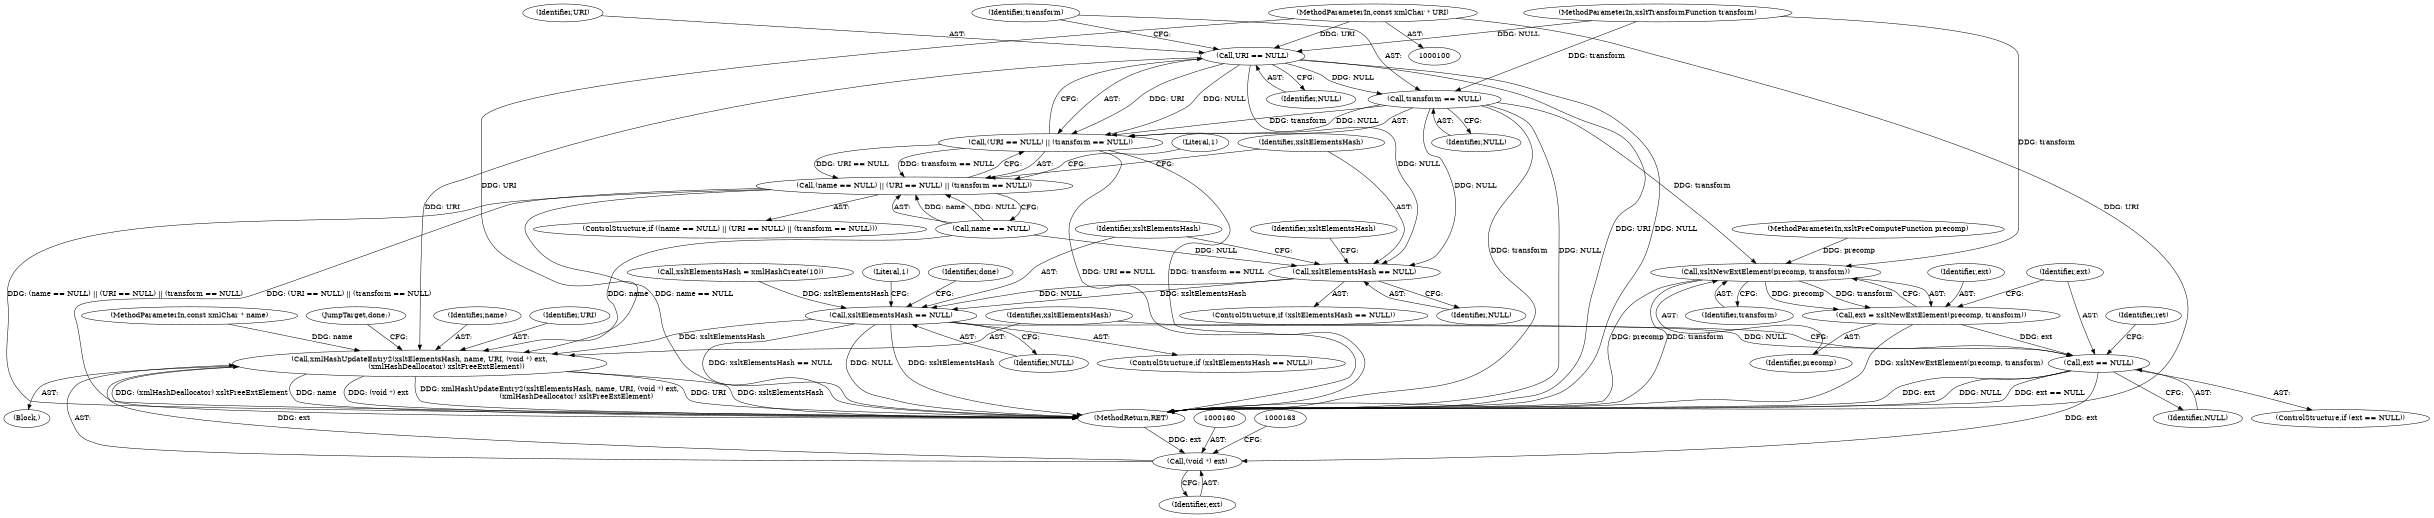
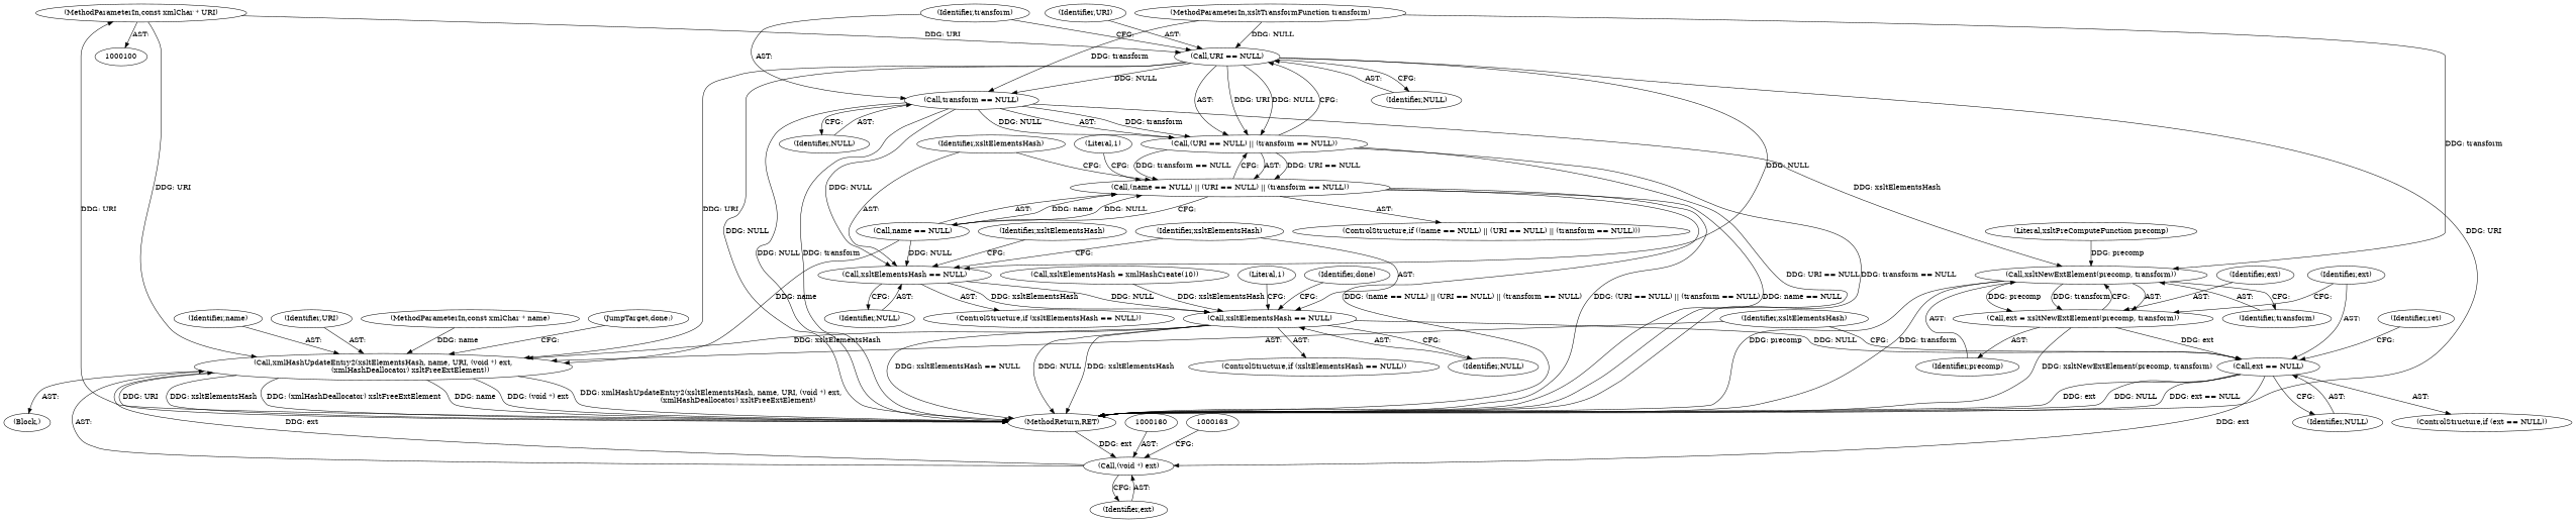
  digraph {
    n1 [label="(MethodParameterIn,const xmlChar * URI)"]
    n2 [label="(Call,URI == NULL)"]
    n3 [label="(Call,xmlHashUpdateEntry2(xsltElementsHash, name, URI, (void *) ext,\n                        (xmlHashDeallocator) xsltFreeExtElement))"]
    n4 [label="(MethodReturn,RET)"]
    1000100
    n6 [label="(Call,(URI == NULL) || (transform == NULL))"]
    n7 [label="(Call,transform == NULL)"]
    n8 [label="(Call,xsltElementsHash == NULL)"]
    n9 [label="(Identifier,NULL)"]
    n10 [label="(Block,)"]
    n11 [label="(Call,(void *) ext)"]
    n12 [label="(Call,(name == NULL) || (URI == NULL) || (transform == NULL))"]
    n13 [label="(Call,xsltNewExtElement(precomp, transform))"]
    n14 [label="(Identifier,NULL)"]
    n15 [label="(Call,xsltElementsHash == NULL)"]
    n16 [label="(ControlStructure,if (xsltElementsHash == NULL))"]
    n17 [label="(Identifier,NULL)"]
    n18 [label="(Call,name == NULL)"]
    n19 [label="(ControlStructure,if ((name == NULL) || (URI == NULL) || (transform == NULL)))"]
    n20 [label="(Call,ext = xsltNewExtElement(precomp, transform))"]
    n21 [label="(Identifier,transform)"]
    n22 [label="(Call,ext == NULL)"]
    n23 [label="(Identifier,NULL)"]
    n24 [label="(ControlStructure,if (xsltElementsHash == NULL))"]
    n25 [label="(Identifier,NULL)"]
    n26 [label="(ControlStructure,if (ext == NULL))"]
    n27 [label="(Identifier,ext)"]
    n28 [label="(Identifier,precomp)"]
    n29 [label="(Identifier,name)"]
    n30 [label="(Call,xsltElementsHash = xmlHashCreate(10))"]
    n31 [label="(Identifier,ret)"]
    n32 [label="(Identifier,URI)"]
    n33 [label="(Identifier,xsltElementsHash)"]
    n34 [label="(MethodParameterIn,const xmlChar * name)"]
    n35 [label="(Identifier,URI)"]
    n36 [label="(Identifier,xsltElementsHash)"]
    n37 [label="(Literal,1)"]
    n38 [label="(Identifier,xsltElementsHash)"]
    n39 [label="(Identifier,transform)"]
    n40 [label="(JumpTarget,done:)"]
    n41 [label="(MethodParameterIn,xsltTransformFunction transform)"]
    n42 [label="(Identifier,ext)"]
    n43 [label="(Literal,1)"]
    n44 [label="(Identifier,done)"]
    n45 [label="(Identifier,xsltElementsHash)"]
    n46 [label="(Identifier,ext)"]
-   n47 [label="(MethodParameterIn,xsltPreComputeFunction precomp)"]
+   n47 [label="(Literal,xsltPreComputeFunction precomp)"]
    1000160
    1000163
    n1 -> n2 [label="DDG: URI"]
    n1 -> n3 [label="DDG: URI"]
-   n1 -> n4 [label="DDG: URI"]
+   n4 -> n1 [label="DDG: URI"]
    n1 -> 1000100 [label="AST: "]
    n2 -> n3 [label="DDG: URI"]
    n2 -> n4 [label="DDG: URI"]
    n2 -> n4 [label="DDG: NULL"]
    n2 -> n6 [label="AST: "]
    n2 -> n6 [label="DDG: URI"]
    n2 -> n6 [label="DDG: NULL"]
    n2 -> n7 [label="DDG: NULL"]
    n2 -> n8 [label="DDG: NULL"]
    n2 -> n9 [label="CFG: "]
    n3 -> n4 [label="DDG: name"]
    n3 -> n4 [label="DDG: (void *) ext"]
    n3 -> n4 [label="DDG: xmlHashUpdateEntry2(xsltElementsHash, name, URI, (void *) ext,\n                        (xmlHashDeallocator) xsltFreeExtElement)"]
    n3 -> n4 [label="DDG: URI"]
    n3 -> n4 [label="DDG: xsltElementsHash"]
    n3 -> n4 [label="DDG: (xmlHashDeallocator) xsltFreeExtElement"]
    n3 -> n10 [label="AST: "]
    n4 -> n11 [label="DDG: ext"]
    n6 -> n2 [label="CFG: "]
    n6 -> n4 [label="DDG: URI == NULL"]
    n6 -> n4 [label="DDG: transform == NULL"]
    n6 -> n12 [label="AST: "]
    n6 -> n12 [label="DDG: URI == NULL"]
    n6 -> n12 [label="DDG: transform == NULL"]
    n7 -> n4 [label="DDG: transform"]
    n7 -> n4 [label="DDG: NULL"]
    n7 -> n6 [label="AST: "]
    n7 -> n6 [label="DDG: transform"]
    n7 -> n6 [label="DDG: NULL"]
    n7 -> n8 [label="DDG: NULL"]
-   n7 -> n13 [label="DDG: transform"]
+   n7 -> n13 [label="DDG: xsltElementsHash"]
    n7 -> n14 [label="CFG: "]
    n8 -> n15 [label="DDG: xsltElementsHash"]
    n8 -> n15 [label="DDG: NULL"]
    n8 -> n16 [label="AST: "]
    n8 -> n17 [label="CFG: "]
    n9 -> n2 [label="AST: "]
    n11 -> n3 [label="AST: "]
    n11 -> n3 [label="DDG: ext"]
    n11 -> n27 [label="CFG: "]
    n12 -> n4 [label="DDG: (name == NULL) || (URI == NULL) || (transform == NULL)"]
    n12 -> n4 [label="DDG: (URI == NULL) || (transform == NULL)"]
    n12 -> n4 [label="DDG: name == NULL"]
    n12 -> n6 [label="CFG: "]
    n12 -> n18 [label="CFG: "]
    n12 -> n19 [label="AST: "]
    n13 -> n4 [label="DDG: transform"]
    n13 -> n4 [label="DDG: precomp"]
    n13 -> n20 [label="AST: "]
    n13 -> n20 [label="DDG: precomp"]
    n13 -> n20 [label="DDG: transform"]
    n13 -> n21 [label="CFG: "]
    n14 -> n7 [label="AST: "]
    n15 -> n3 [label="DDG: xsltElementsHash"]
    n15 -> n4 [label="DDG: xsltElementsHash == NULL"]
    n15 -> n4 [label="DDG: NULL"]
    n15 -> n4 [label="DDG: xsltElementsHash"]
    n15 -> n22 [label="DDG: NULL"]
    n15 -> n23 [label="CFG: "]
    n15 -> n24 [label="AST: "]
    n17 -> n8 [label="AST: "]
    n18 -> n3 [label="DDG: name"]
    n18 -> n8 [label="DDG: NULL"]
    n18 -> n12 [label="AST: "]
    n18 -> n12 [label="DDG: name"]
    n18 -> n12 [label="DDG: NULL"]
    n20 -> n4 [label="DDG: xsltNewExtElement(precomp, transform)"]
    n20 -> n13 [label="CFG: "]
    n20 -> n22 [label="DDG: ext"]
    n20 -> n28 [label="AST: "]
    n21 -> n13 [label="AST: "]
    n22 -> n4 [label="DDG: NULL"]
    n22 -> n4 [label="DDG: ext == NULL"]
    n22 -> n4 [label="DDG: ext"]
    n22 -> n11 [label="DDG: ext"]
    n22 -> n25 [label="CFG: "]
    n22 -> n26 [label="AST: "]
    n23 -> n15 [label="AST: "]
    n25 -> n22 [label="AST: "]
    n27 -> n11 [label="AST: "]
    n28 -> n13 [label="AST: "]
    n29 -> n3 [label="AST: "]
    n30 -> n15 [label="DDG: xsltElementsHash"]
    n31 -> n22 [label="CFG: "]
    n32 -> n3 [label="AST: "]
    n33 -> n8 [label="AST: "]
    n33 -> n12 [label="CFG: "]
    n34 -> n3 [label="DDG: name"]
    n35 -> n2 [label="AST: "]
    n36 -> n8 [label="CFG: "]
    n36 -> n15 [label="AST: "]
    n37 -> n15 [label="CFG: "]
    n38 -> n8 [label="CFG: "]
    n39 -> n2 [label="CFG: "]
    n39 -> n7 [label="AST: "]
    n40 -> n3 [label="CFG: "]
    n41 -> n2 [label="DDG: NULL"]
    n41 -> n7 [label="DDG: transform"]
    n41 -> n13 [label="DDG: transform"]
    n42 -> n20 [label="AST: "]
    n43 -> n12 [label="CFG: "]
    n44 -> n15 [label="CFG: "]
    n45 -> n3 [label="AST: "]
    n45 -> n22 [label="CFG: "]
    n46 -> n20 [label="CFG: "]
    n46 -> n22 [label="AST: "]
    n47 -> n13 [label="DDG: precomp"]
    1000160 -> n11 [label="AST: "]
    1000163 -> n11 [label="CFG: "]
  }
